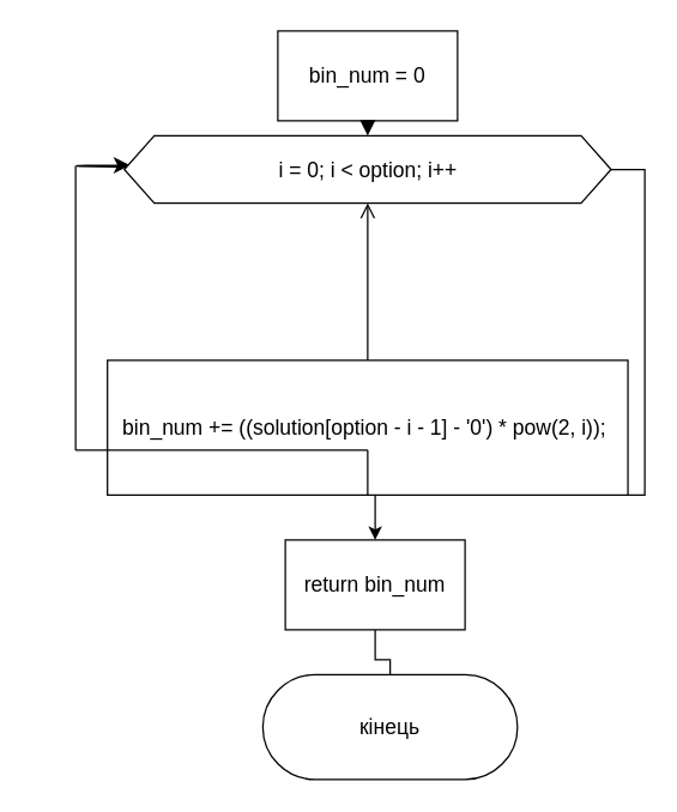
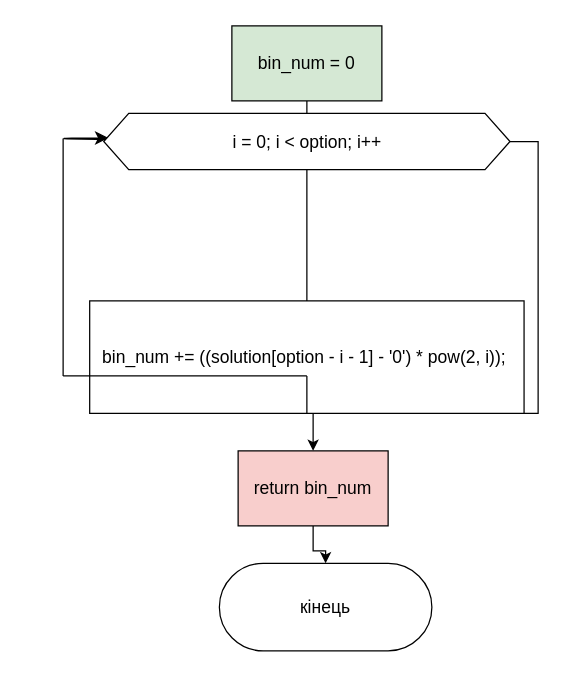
  <mxCell id="0" />
  <mxCell id="1" parent="0" />
- <mxCell id="2" value="bin_num = 0" style="rounded=0;whiteSpace=wrap;html=1;fontSize=14;" parent="1" vertex="1"><mxGeometry x="185" y="20" width="120" height="60" as="geometry" /></mxCell>
+ <mxCell id="2" value="bin_num = 0" style="rounded=0;whiteSpace=wrap;html=1;fontSize=14;fillColor=#d5e8d4;" parent="1" vertex="1"><mxGeometry x="185" y="20" width="120" height="60" as="geometry" /></mxCell>
  <mxCell id="3" style="edgeStyle=none;curved=1;rounded=0;orthogonalLoop=1;jettySize=auto;html=1;fontSize=14;startSize=8;endSize=8;entryX=0.012;entryY=0.438;entryDx=0;entryDy=0;entryPerimeter=0;" parent="1" source="5" target="5" edge="1"><mxGeometry relative="1" as="geometry"><mxPoint x="80" y="113" as="targetPoint" /><Array as="points"><mxPoint x="20" y="110" /></Array></mxGeometry></mxCell>
  <mxCell id="4" style="edgeStyle=orthogonalEdgeStyle;rounded=0;orthogonalLoop=1;jettySize=auto;html=1;entryX=0.5;entryY=0;entryDx=0;entryDy=0;fontSize=14;exitX=1;exitY=0.5;exitDx=0;exitDy=0;" parent="1" source="5" edge="1"><mxGeometry relative="1" as="geometry"><mxPoint x="250" y="360" as="targetPoint" /><Array as="points"><mxPoint x="430" y="113" /><mxPoint x="430" y="330" /><mxPoint x="250" y="330" /></Array><mxPoint x="417.5" y="112.5" as="sourcePoint" /></mxGeometry></mxCell>
  <mxCell id="5" value="i = 0; i &amp;lt; option; i++" style="shape=hexagon;perimeter=hexagonPerimeter2;whiteSpace=wrap;html=1;fixedSize=1;rounded=0;fontSize=14;" parent="1" vertex="1"><mxGeometry x="82.5" y="90" width="325" height="45" as="geometry" /></mxCell>
  <mxCell id="6" value="bin_num += ((solution[option - i - 1] - '0') * pow(2, i));&amp;nbsp; " style="rounded=0;whiteSpace=wrap;html=1;fontSize=14;" parent="1" vertex="1"><mxGeometry x="71.25" y="240" width="347.5" height="90" as="geometry" /></mxCell>
- <mxCell id="7" style="edgeStyle=orthogonalEdgeStyle;rounded=0;orthogonalLoop=1;jettySize=auto;html=1;fontSize=14;endArrow=none;" parent="1" source="8" target="9" edge="1"><mxGeometry relative="1" as="geometry" /></mxCell>
- <mxCell id="8" value="return bin_num" style="rounded=0;whiteSpace=wrap;html=1;fontSize=14;" parent="1" vertex="1"><mxGeometry x="190" y="360" width="120" height="60" as="geometry" /></mxCell>
+ <mxCell id="7" style="edgeStyle=orthogonalEdgeStyle;rounded=0;orthogonalLoop=1;jettySize=auto;html=1;fontSize=14;" parent="1" source="8" target="9" edge="1"><mxGeometry relative="1" as="geometry" /></mxCell>
+ <mxCell id="8" value="return bin_num" style="rounded=0;whiteSpace=wrap;html=1;fontSize=14;fillColor=#f8cecc;" parent="1" vertex="1"><mxGeometry x="190" y="360" width="120" height="60" as="geometry" /></mxCell>
  <mxCell id="9" value="кінець" style="rounded=1;whiteSpace=wrap;html=1;arcSize=50;fillColor=none;glass=0;fontSize=14;" parent="1" vertex="1"><mxGeometry x="175" y="450" width="170" height="70" as="geometry" /></mxCell>
- <mxCell id="10" value="" style="endArrow=block;html=1;rounded=0;fontSize=14;startSize=8;endSize=8;curved=1;exitX=0.5;exitY=1;exitDx=0;exitDy=0;entryX=0.5;entryY=0;entryDx=0;entryDy=0;" parent="1" source="2" target="5" edge="1"><mxGeometry width="50" height="50" relative="1" as="geometry"><mxPoint x="230" y="90" as="sourcePoint" /><mxPoint x="245" y="100" as="targetPoint" /></mxGeometry></mxCell>
+ <mxCell id="10" value="" style="endArrow=none;html=1;rounded=0;fontSize=14;startSize=8;endSize=8;curved=1;exitX=0.5;exitY=1;exitDx=0;exitDy=0;entryX=0.5;entryY=0;entryDx=0;entryDy=0;" parent="1" source="2" target="5" edge="1"><mxGeometry width="50" height="50" relative="1" as="geometry"><mxPoint x="230" y="90" as="sourcePoint" /><mxPoint x="245" y="100" as="targetPoint" /></mxGeometry></mxCell>
  <mxCell id="11" style="edgeStyle=none;curved=1;rounded=0;orthogonalLoop=1;jettySize=auto;html=1;entryX=0.5;entryY=0;entryDx=0;entryDy=0;fontSize=14;startSize=8;endSize=8;" parent="1" source="5" target="5" edge="1"><mxGeometry relative="1" as="geometry" /></mxCell>
- <mxCell id="12" value="" style="endArrow=open;html=1;rounded=0;fontSize=14;startSize=8;endSize=8;curved=1;entryX=0.5;entryY=1;entryDx=0;entryDy=0;exitX=0.5;exitY=0;exitDx=0;exitDy=0;" parent="1" source="6" target="5" edge="1"><mxGeometry width="50" height="50" relative="1" as="geometry"><mxPoint x="265" y="40" as="sourcePoint" /><mxPoint x="265" y="20" as="targetPoint" /></mxGeometry></mxCell>
+ <mxCell id="12" value="" style="endArrow=none;html=1;rounded=0;fontSize=14;startSize=8;endSize=8;curved=1;entryX=0.5;entryY=1;entryDx=0;entryDy=0;exitX=0.5;exitY=0;exitDx=0;exitDy=0;" parent="1" source="6" target="5" edge="1"><mxGeometry width="50" height="50" relative="1" as="geometry"><mxPoint x="265" y="40" as="sourcePoint" /><mxPoint x="265" y="20" as="targetPoint" /></mxGeometry></mxCell>
  <mxCell id="13" value="" style="endArrow=none;html=1;rounded=0;fontSize=14;startSize=8;endSize=8;curved=1;entryX=0.5;entryY=1;entryDx=0;entryDy=0;" parent="1" target="6" edge="1"><mxGeometry width="50" height="50" relative="1" as="geometry"><mxPoint x="245" y="300" as="sourcePoint" /><mxPoint x="200" y="250" as="targetPoint" /></mxGeometry></mxCell>
  <mxCell id="14" value="" style="endArrow=none;html=1;rounded=0;fontSize=14;startSize=8;endSize=8;curved=1;" parent="1" edge="1"><mxGeometry width="50" height="50" relative="1" as="geometry"><mxPoint x="50" y="300" as="sourcePoint" /><mxPoint x="245" y="300" as="targetPoint" /></mxGeometry></mxCell>
  <mxCell id="15" value="" style="endArrow=none;html=1;rounded=0;fontSize=14;startSize=8;endSize=8;curved=1;" parent="1" edge="1"><mxGeometry width="50" height="50" relative="1" as="geometry"><mxPoint x="50" y="300" as="sourcePoint" /><mxPoint x="50" y="110" as="targetPoint" /></mxGeometry></mxCell>
